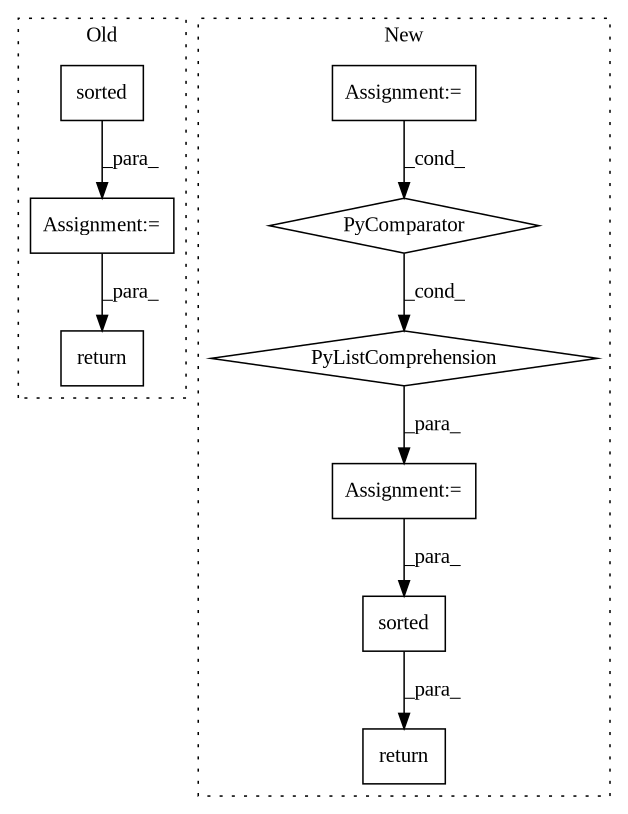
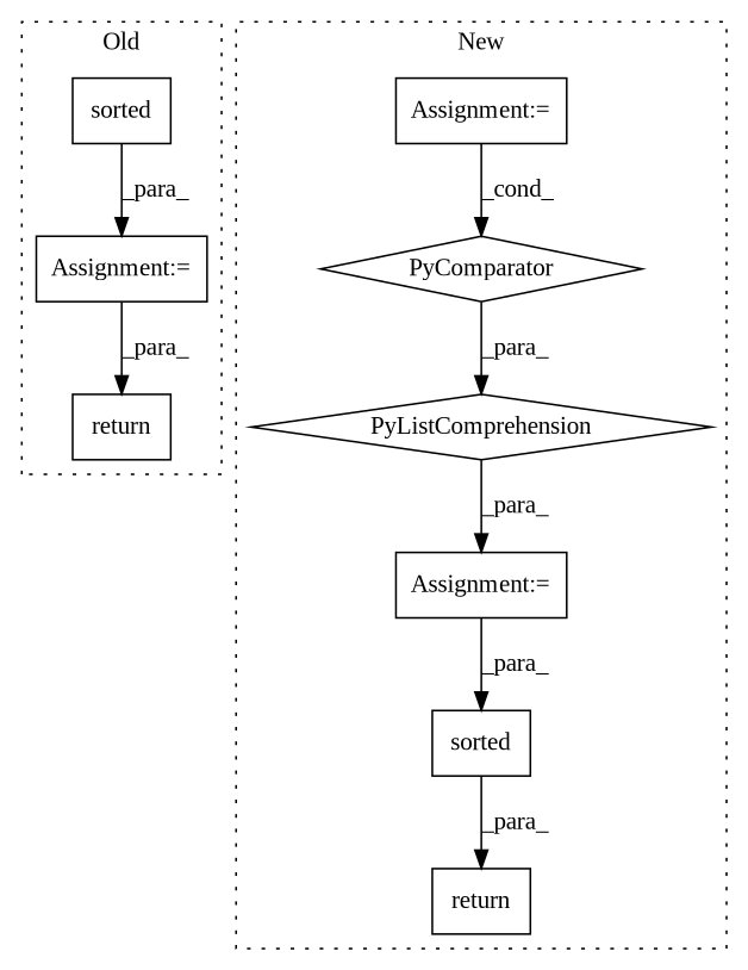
  digraph {
    fontname="Liberation Serif"
    node [a=7 l="7,1" s=5405 shape=box fontname="Liberation Serif"]
    edge [fontname="Liberation Serif"]
    n1 [a=32 label=sorted s="5643,5690"]
    n2 [a=41 l=7 label=return s=5697]
    n3 [l=1 label="Assignment:=" s=5642]
    n4 [a=41 l=7 label=return s=5528]
    n5 [l=84 label="Assignment:="]
    n6 [a=113 l=84 label=PyComparator shape=diamond]
    n7 [a=109 l=257 label=PyListComprehension s=5245 shape=diamond]
    n8 [l=17 label="Assignment:=" s=5228]
    n9 [a=32 label=sorted s="5535,5564"]
    subgraph cluster_1 {
      label=Old
      style=dotted
      n1
      n2
      n3
    }
    subgraph cluster_2 {
      label=New
      style=dotted
      n4
      n5
      n6
      n7
      n8
      n9
    }
    n1 -> n3 [label=_para_]
    n3 -> n2 [label=_para_]
    n5 -> n6 [label=_cond_]
-   n6 -> n7 [label=_cond_]
+   n6 -> n7 [label=_para_]
    n7 -> n8 [label=_para_]
    n8 -> n9 [label=_para_]
    n9 -> n4 [label=_para_]
  }
